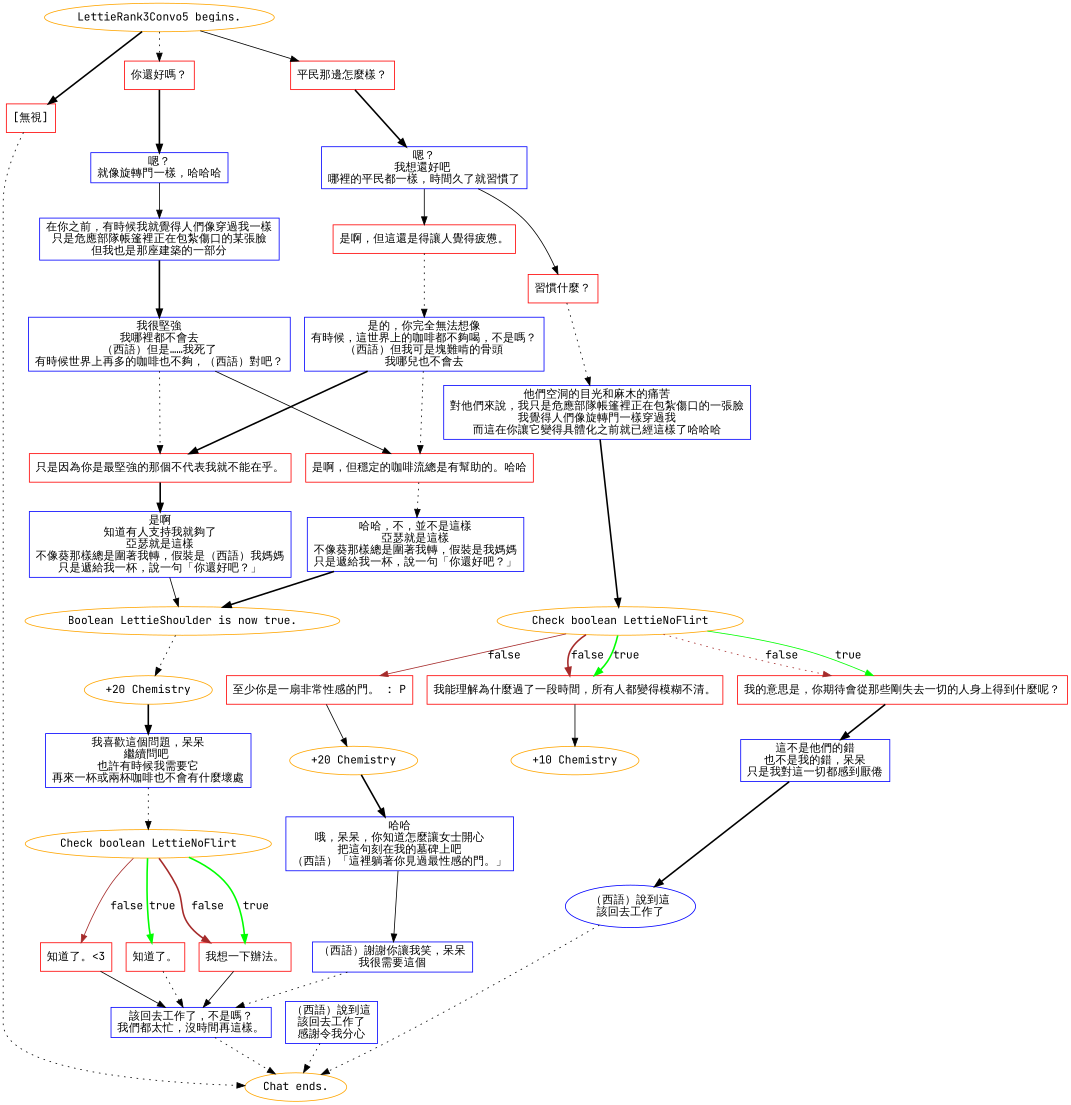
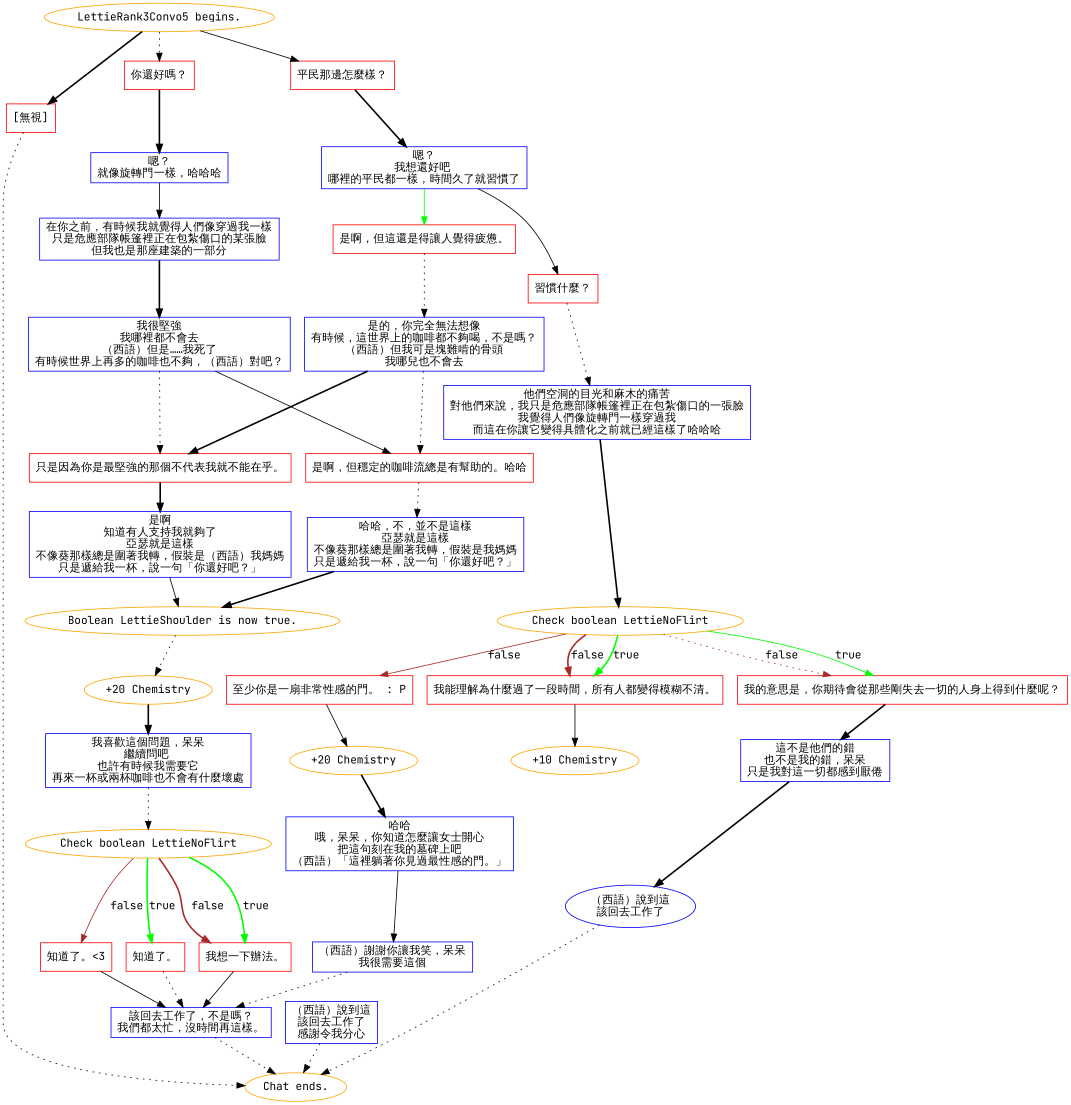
  digraph {
    fontname="JetBrains Mono"
    node [color=blue fontname="JetBrains Mono" shape=box]
    edge [fontname="JetBrains Mono" style=bold]
    "LettieRank3Convo5 begins." [color=orange shape=""]
    n2 [color=red label="你還好嗎？"]
    n3 [color=red label="平民那邊怎麼樣？"]
    n4 [color=red label="[無視]"]
    n5 [label="嗯？\n就像旋轉門一樣，哈哈哈"]
    n6 [label="嗯？\n我想還好吧 \n哪裡的平民都一樣，時間久了就習慣了"]
    "Chat ends." [color=orange shape=""]
    n8 [label="在你之前，有時候我就覺得人們像穿過我一樣\n只是危應部隊帳篷裡正在包紮傷口的某張臉\n但我也是那座建築的一部分"]
    n9 [color=red label="是啊，但這還是得讓人覺得疲憊。"]
    n10 [color=red label="習慣什麼？"]
    n11 [label="我很堅強\n我哪裡都不會去\n（西語）但是……我死了\n有時候世界上再多的咖啡也不夠，（西語）對吧？"]
    n12 [label="是的，你完全無法想像\n有時候，這世界上的咖啡都不夠喝，不是嗎？\n（西語）但我可是塊難啃的骨頭\n我哪兒也不會去"]
    n13 [label="他們空洞的目光和麻木的痛苦\n對他們來說，我只是危應部隊帳篷裡正在包紮傷口的一張臉\n我覺得人們像旋轉門一樣穿過我\n而這在你讓它變得具體化之前就已經這樣了哈哈哈"]
    n14 [color=red label="只是因為你是最堅強的那個不代表我就不能在乎。"]
    n15 [color=red label="是啊，但穩定的咖啡流總是有幫助的。哈哈"]
    n16 [color=orange label="Check boolean LettieNoFlirt" shape=""]
    n17 [label="是啊\n知道有人支持我就夠了\n亞瑟就是這樣\n不像葵那樣總是圍著我轉，假裝是（西語）我媽媽\n只是遞給我一杯，說一句「你還好吧？」"]
    n18 [label="哈哈，不，並不是這樣\n亞瑟就是這樣\n不像葵那樣總是圍著我轉，假裝是我媽媽\n只是遞給我一杯，說一句「你還好吧？」"]
    n19 [color=red label="我的意思是，你期待會從那些剛失去一切的人身上得到什麼呢？"]
    n20 [color=red label="我能理解為什麼過了一段時間，所有人都變得模糊不清。"]
    n21 [color=red label="至少你是一扇非常性感的門。 : P"]
    n22 [color=orange label="Boolean LettieShoulder is now true." shape=""]
    n23 [label="這不是他們的錯\n也不是我的錯，呆呆\n只是我對這一切都感到厭倦"]
    n24 [color=orange label="+10 Chemistry" shape=""]
    n25 [color=orange label="+20 Chemistry" shape=""]
    n26 [color=orange label="+20 Chemistry" shape=""]
    n27 [label="（西語）說到這\n該回去工作了" shape=ellipse]
    n28 [label="哈哈\n哦，呆呆，你知道怎麼讓女士開心\n把這句刻在我的墓碑上吧\n（西語）「這裡躺著你見過最性感的門。」"]
    n29 [label="我喜歡這個問題，呆呆\n繼續問吧 \n也許有時候我需要它\n再來一杯或兩杯咖啡也不會有什麼壞處"]
    n30 [label="（西語）謝謝你讓我笑，呆呆\n我很需要這個"]
    n31 [color=orange label="Check boolean LettieNoFlirt" shape=""]
    n32 [label="（西語）說到這\n該回去工作了\n感謝令我分心"]
    n33 [label="該回去工作了，不是嗎？\n我們都太忙，沒時間再這樣。"]
    n34 [color=red label="知道了。"]
    n35 [color=red label="我想一下辦法。"]
    n36 [color=red label="知道了。<3"]
    "LettieRank3Convo5 begins." -> n2 [style=dotted]
    "LettieRank3Convo5 begins." -> n3 [style=solid]
    "LettieRank3Convo5 begins." -> n4
    n2 -> n5
    n3 -> n6
    n4 -> "Chat ends." [style=dotted]
    n5 -> n8 [style=solid]
-   n6 -> n9 [style=solid]
+   n6 -> n9 [style=solid color=green]
    n6 -> n10 [style=solid]
    n8 -> n11
    n9 -> n12 [style=dotted]
    n10 -> n13 [style=dotted]
    n11 -> n14 [style=dotted]
    n11 -> n15 [style=solid]
    n12 -> n14
    n12 -> n15 [style=dotted]
    n13 -> n16
    n14 -> n17
    n15 -> n18 [style=dotted]
    n16 -> n19 [color=green label=true style=solid]
    n16 -> n19 [color=brown label=false style=dotted]
    n16 -> n20 [color=green label=true]
    n16 -> n20 [color=brown label=false]
    n16 -> n21 [color=brown label=false style=solid]
    n17 -> n22 [style=solid]
    n18 -> n22
    n19 -> n23
    n20 -> n24 [style=solid]
    n21 -> n25 [style=solid]
    n22 -> n26 [style=dotted]
    n23 -> n27
    n25 -> n28
    n26 -> n29
    n27 -> "Chat ends." [style=dotted]
    n28 -> n30 [style=solid]
    n29 -> n31 [style=dotted]
    n30 -> n33 [style=dotted]
    n31 -> n34 [color=green label=true]
    n31 -> n35 [color=green label=true]
    n31 -> n35 [color=brown label=false]
    n31 -> n36 [color=brown label=false style=solid]
    n32 -> "Chat ends." [style=dotted]
    n33 -> "Chat ends." [style=dotted]
    n34 -> n33 [style=dotted]
    n35 -> n33 [style=solid]
    n36 -> n33 [style=solid]
  }
